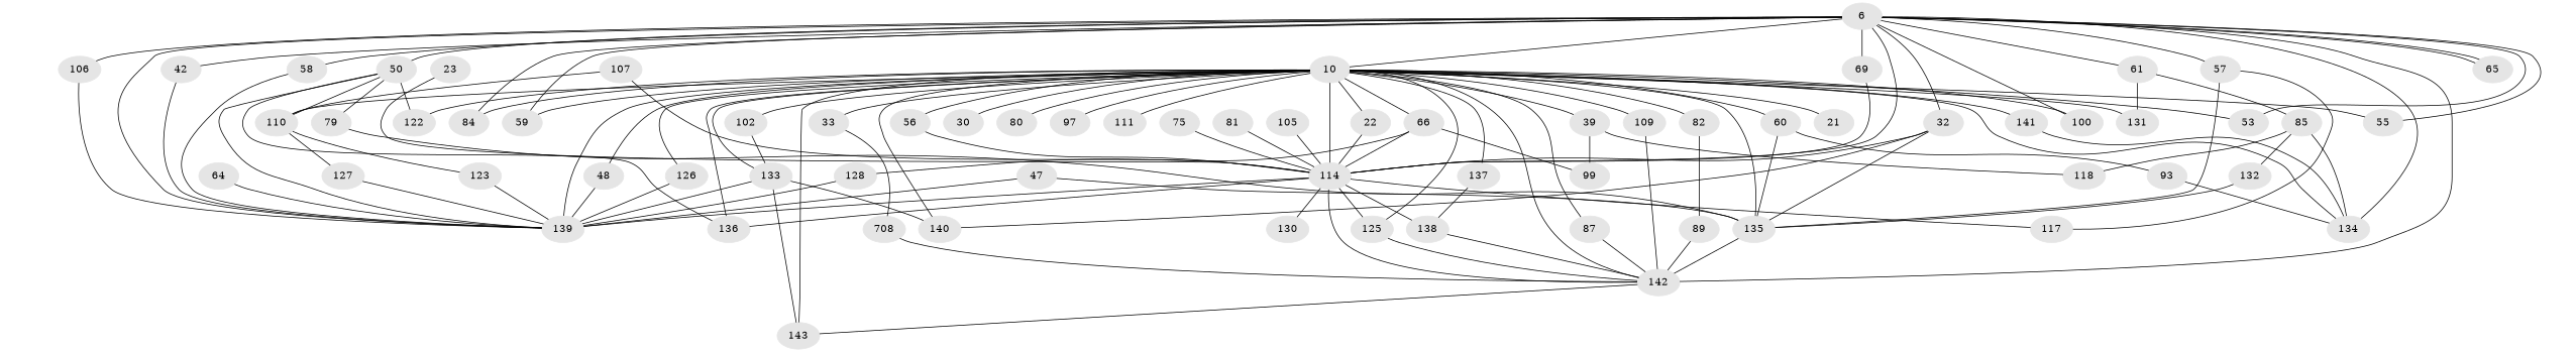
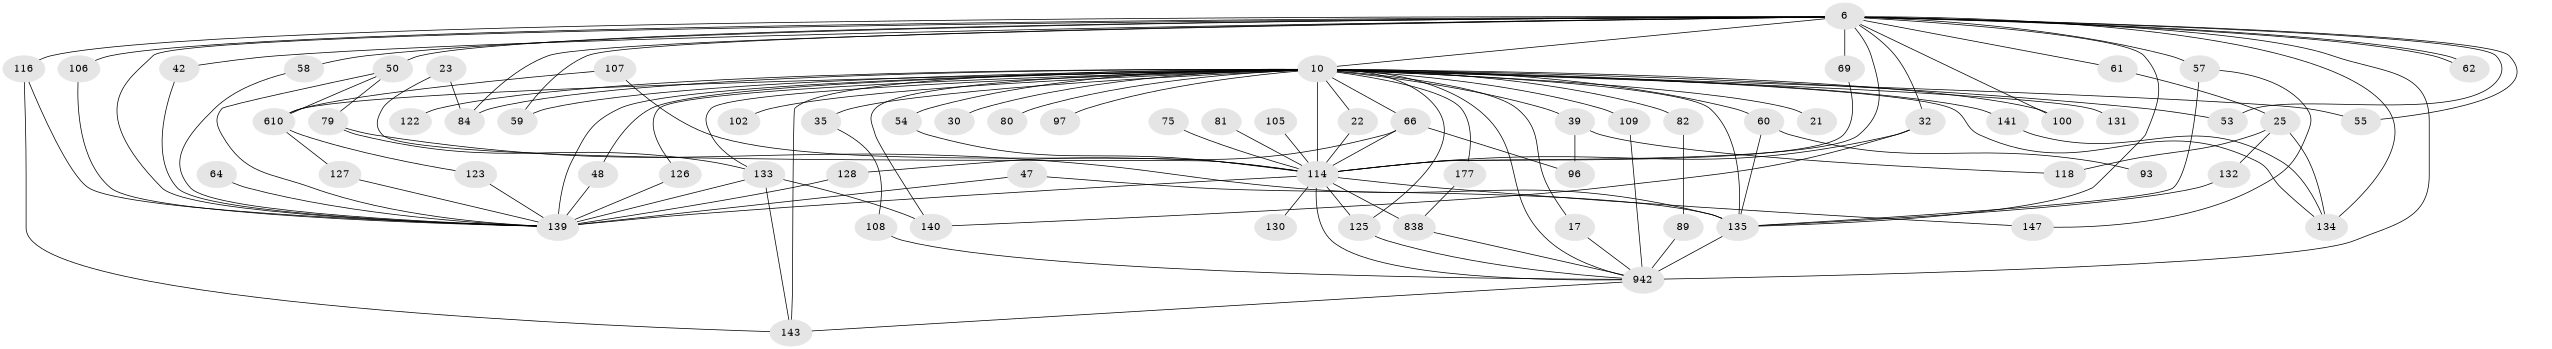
  graph {
    node [color=gray90 style=filled]
    6 [super="+1"]
    10 [super="+4+9"]
    32 [super="+31"]
    42
    50 [super="+49"]
    53
    55
    57
    58
    59
    61
-   62 [label=65]
+   62
    69
    84 [super="+24+52"]
    100 [super="+95"]
    106 [super="+73"]
    114 [super="+29+41+104+5+83"]
+   116 [super="+43"]
    134 [super="+70+74"]
    135 [super="+34+38+36+115"]
    139 [super="+33+7"]
-   142 [super="+51+121"]
+   142 [super="+51+121" label=942]
    82 [super="+20"]
    21 [super="+15"]
    22
    30
-   35 [label=33]
+   35
    39
    48
-   56
+   56 [label=54]
    60 [super="+26"]
    66 [super="+44"]
    80
-   87
+   87 [label=17]
    97
    102
    109 [super="+98"]
-   110 [super="+94+68"]
-   111
+   110 [super="+94+68" label=610]
    122
    125 [super="+78+91"]
    126 [super="+71+124"]
    131 [super="+77"]
    133 [super="+101+99"]
-   136 [super="+89"]
-   137
+   137 [label=177]
    140 [super="+112"]
    141
    143 [super="+129"]
    79
-   117
-   85
+   117 [label=147]
+   85 [label=25]
    n53 [label=89]
    130
-   138 [super="+46+92"]
-   108 [label=708]
-   96 [label=99]
+   138 [super="+46+92" label=838]
+   108
+   96
    118 [super="+90"]
    93
    128
    123
    127
    23
    47
    132
    64
    75
    81
    105
    107
    6 -- 10 [weight=8]
    6 -- 32 [weight=2]
    6 -- 42
    6 -- 50 [weight=3]
    6 -- 53
    6 -- 55
    6 -- 57 [weight=2]
    6 -- 58
    6 -- 59
    6 -- 61
    6 -- 62
    6 -- 62
    6 -- 69
    6 -- 84 [weight=3]
    6 -- 100
    6 -- 106 [weight=2]
    6 -- 114 [weight=6]
+   6 -- 116 [weight=2]
    6 -- 134 [weight=3]
-   32 -- 135 [weight=3]
+   6 -- 135 [weight=3]
    6 -- 139 [weight=5]
    6 -- 142 [weight=4]
    10 -- 53
    10 -- 55
    10 -- 59
    10 -- 84 [weight=2]
    10 -- 100 [weight=2]
    10 -- 114 [weight=10]
    10 -- 134
    10 -- 135 [weight=8]
    10 -- 139 [weight=9]
    10 -- 142
    10 -- 82 [weight=2]
    10 -- 21 [weight=4]
    10 -- 22
    10 -- 30
    10 -- 35 [weight=2]
    10 -- 39 [weight=2]
    10 -- 48
    10 -- 56
    10 -- 60 [weight=2]
    10 -- 66 [weight=2]
    10 -- 80 [weight=2]
    10 -- 87
    10 -- 97
    10 -- 102
    10 -- 109 [weight=2]
    10 -- 110 [weight=4]
-   10 -- 111 [weight=2]
    10 -- 122
    10 -- 125
    10 -- 126
    10 -- 131 [weight=2]
    10 -- 133 [weight=4]
-   10 -- 136
    10 -- 137
    10 -- 140 [weight=2]
    10 -- 141 [weight=2]
    10 -- 143
    32 -- 114
    32 -- 140
    42 -- 139
    50 -- 139
    50 -- 110
-   50 -- 122
-   50 -- 136
    50 -- 79
    57 -- 135
    57 -- 117
    58 -- 139
-   61 -- 131
    61 -- 85
    69 -- 114
    106 -- 139
    114 -- 139 [weight=5]
    114 -- 142
    114 -- 125 [weight=2]
-   114 -- 136
    114 -- 117
    114 -- 130
    114 -- 138 [weight=4]
+   116 -- 139
+   116 -- 143
    135 -- 142 [weight=2]
    142 -- 143
    82 -- n53
    22 -- 114
    35 -- 108
    39 -- 96
    39 -- 118
    48 -- 139
    56 -- 114
    60 -- 135
    60 -- 93
    66 -- 114
    66 -- 96
    66 -- 128
    87 -- 142
-   102 -- 133
+   79 -- 133
    109 -- 142
    110 -- 123
    110 -- 127
    125 -- 142
    126 -- 139 [weight=4]
    133 -- 139 [weight=3]
    133 -- 140
    133 -- 143
    137 -- 138
    141 -- 134
    79 -- 135
    85 -- 134
    85 -- 118 [weight=2]
    85 -- 132
    n53 -- 142
    138 -- 142
    108 -- 142
-   93 -- 134
    128 -- 139
    123 -- 139
    127 -- 139
+   23 -- 84
    23 -- 114
    47 -- 135
    47 -- 139
    132 -- 135
    64 -- 139 [weight=2]
    75 -- 114 [weight=2]
    81 -- 114 [weight=2]
    105 -- 114
    107 -- 114
    107 -- 110
  }
